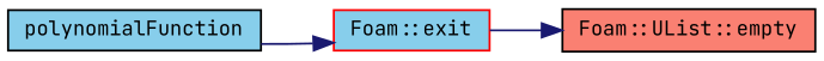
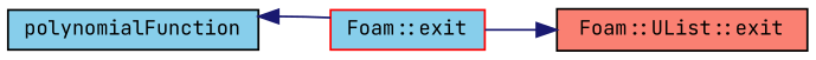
  digraph {
    fontname="JetBrains Mono"
    rankdir=LR
    node [color=black fillcolor=skyblue fontname="JetBrains Mono" fontsize=10 shape=record style=filled]
    edge [color=midnightblue fontname="JetBrains Mono" fontsize=10 labelfontname=Helvetica labelfontsize=10 style=solid]
    n1 [fontcolor=black height=0.2 label=polynomialFunction width=0.4]
    n2 [color=red height=0.2 label="Foam::exit" width=0.4]
-   n3 [fillcolor=salmon height=0.2 label="Foam::UList::empty" width=0.4]
-   n1 -> n2
+   n3 [fillcolor=salmon height=0.2 label="Foam::UList::exit" width=0.4]
+   n2 -> n1
    n2 -> n3
  }
